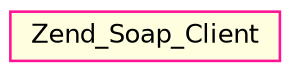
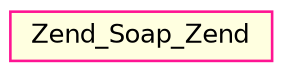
  digraph {
    rankdir=LR
-   n1 [color=deeppink fillcolor=lightyellow fontname=Helvetica fontsize=10 height=0.2 label=Zend_Soap_Client shape=record style=filled width=0.4]
+   n1 [color=deeppink fillcolor=lightyellow fontname=Helvetica fontsize=10 height=0.2 label=Zend_Soap_Zend shape=record style=filled width=0.4]
  }
